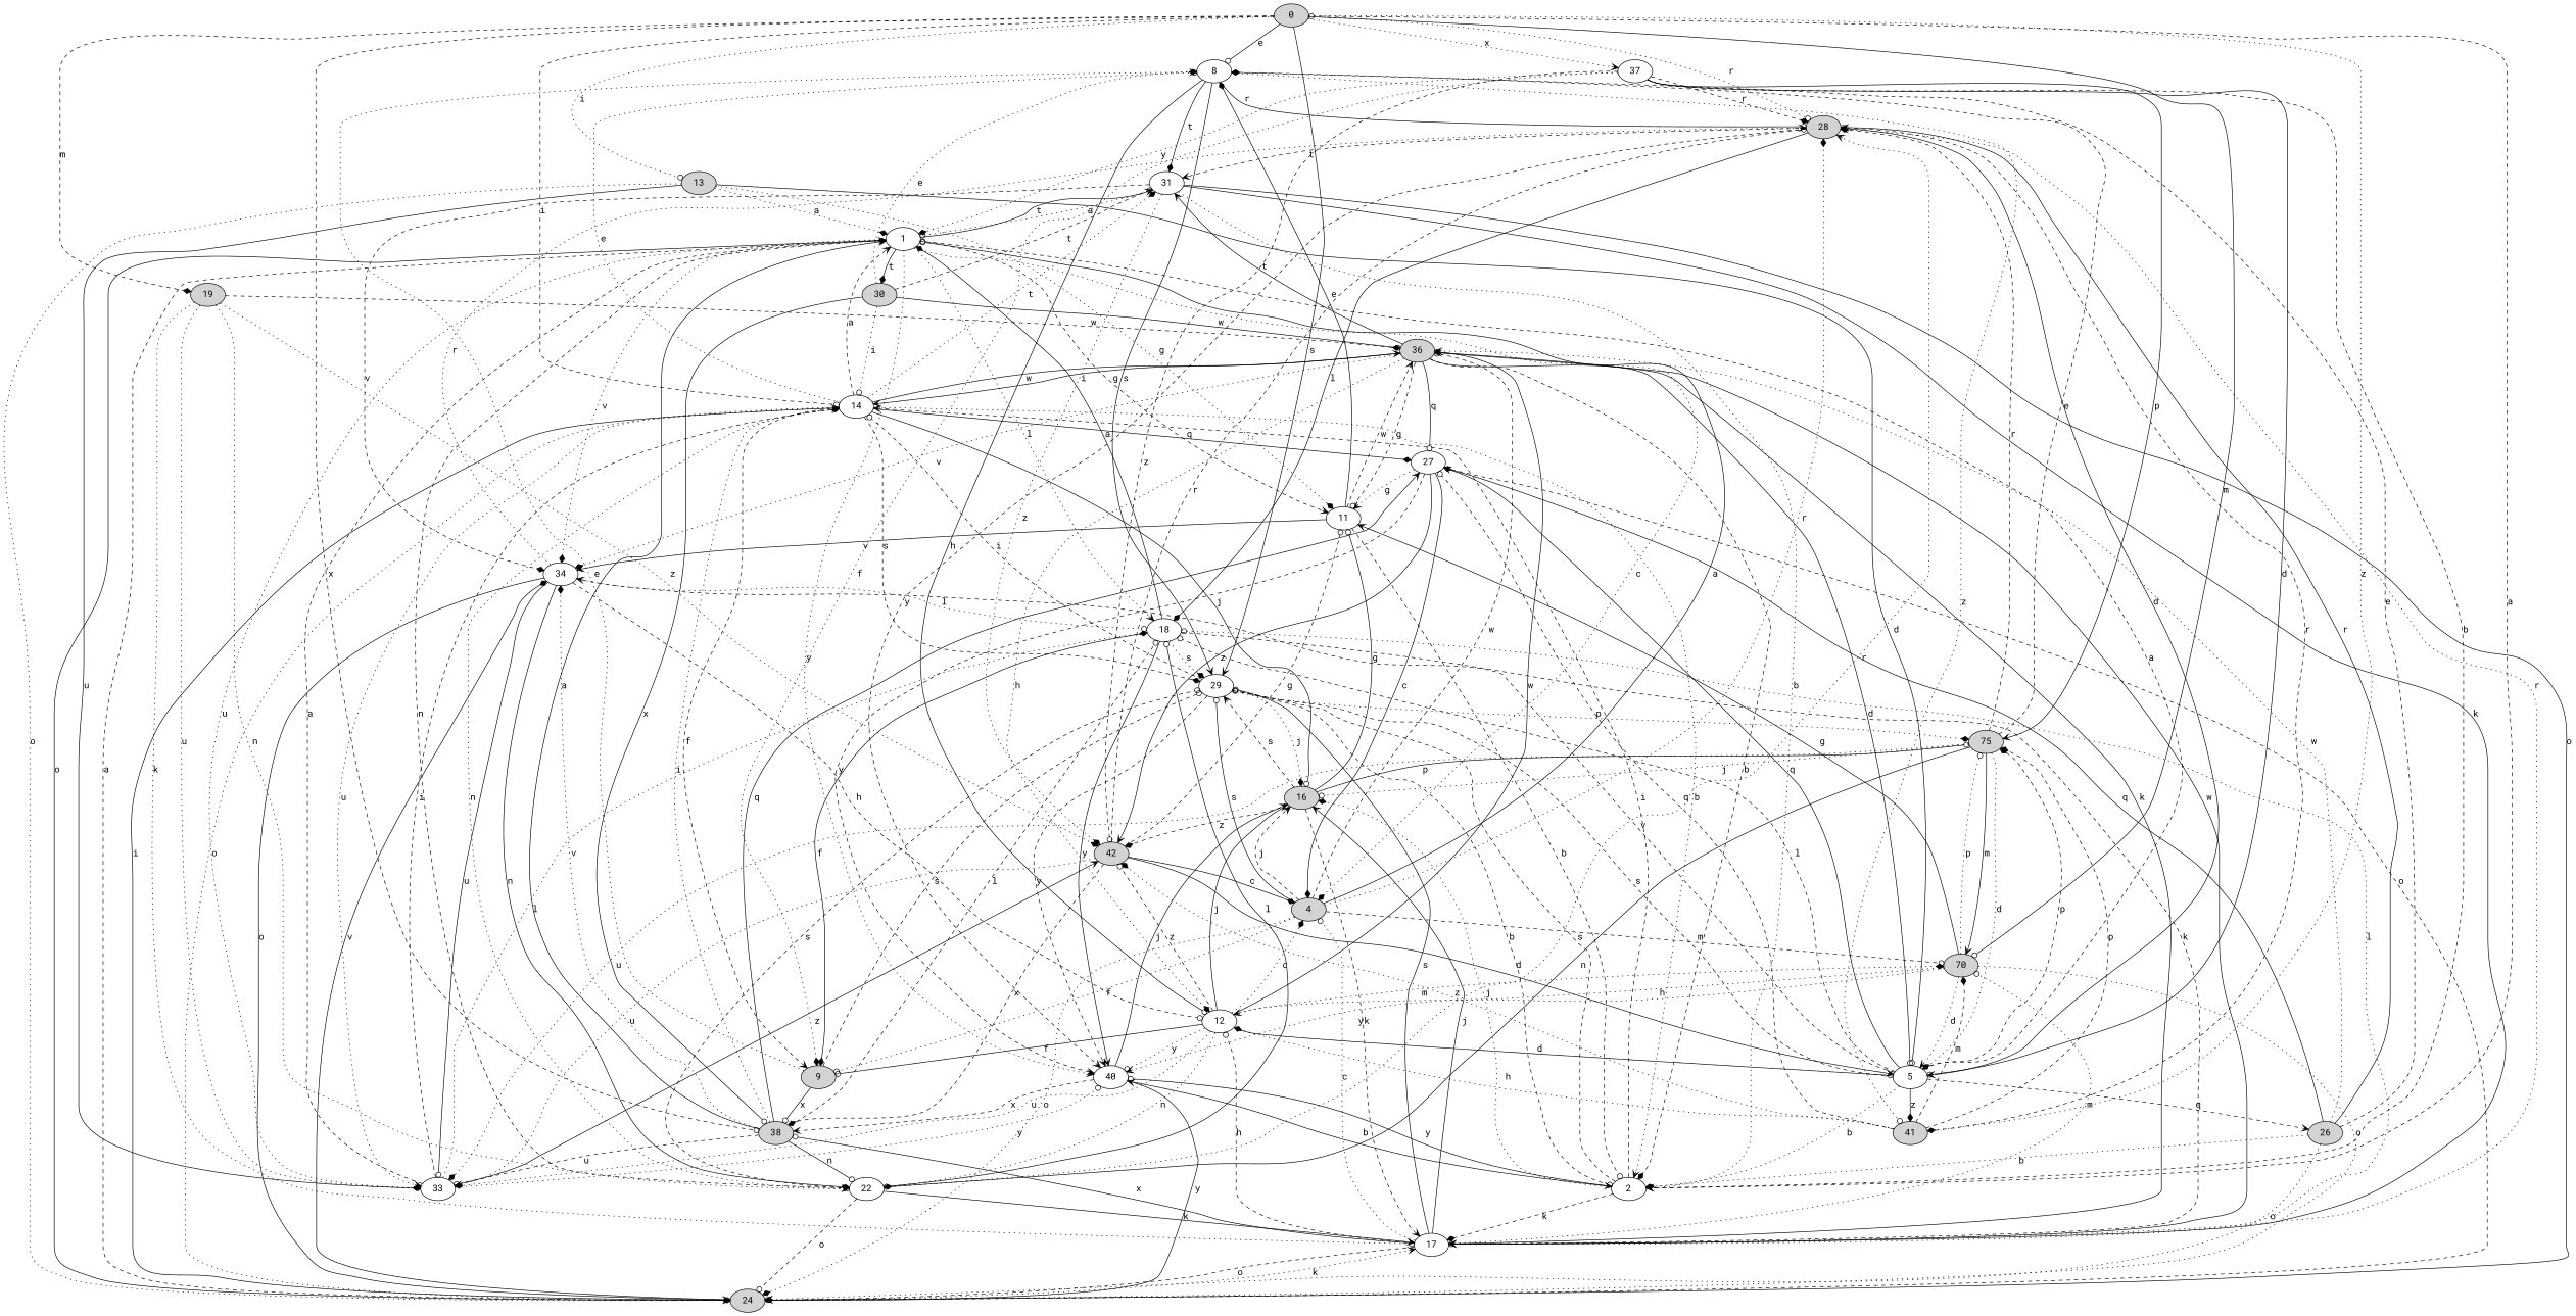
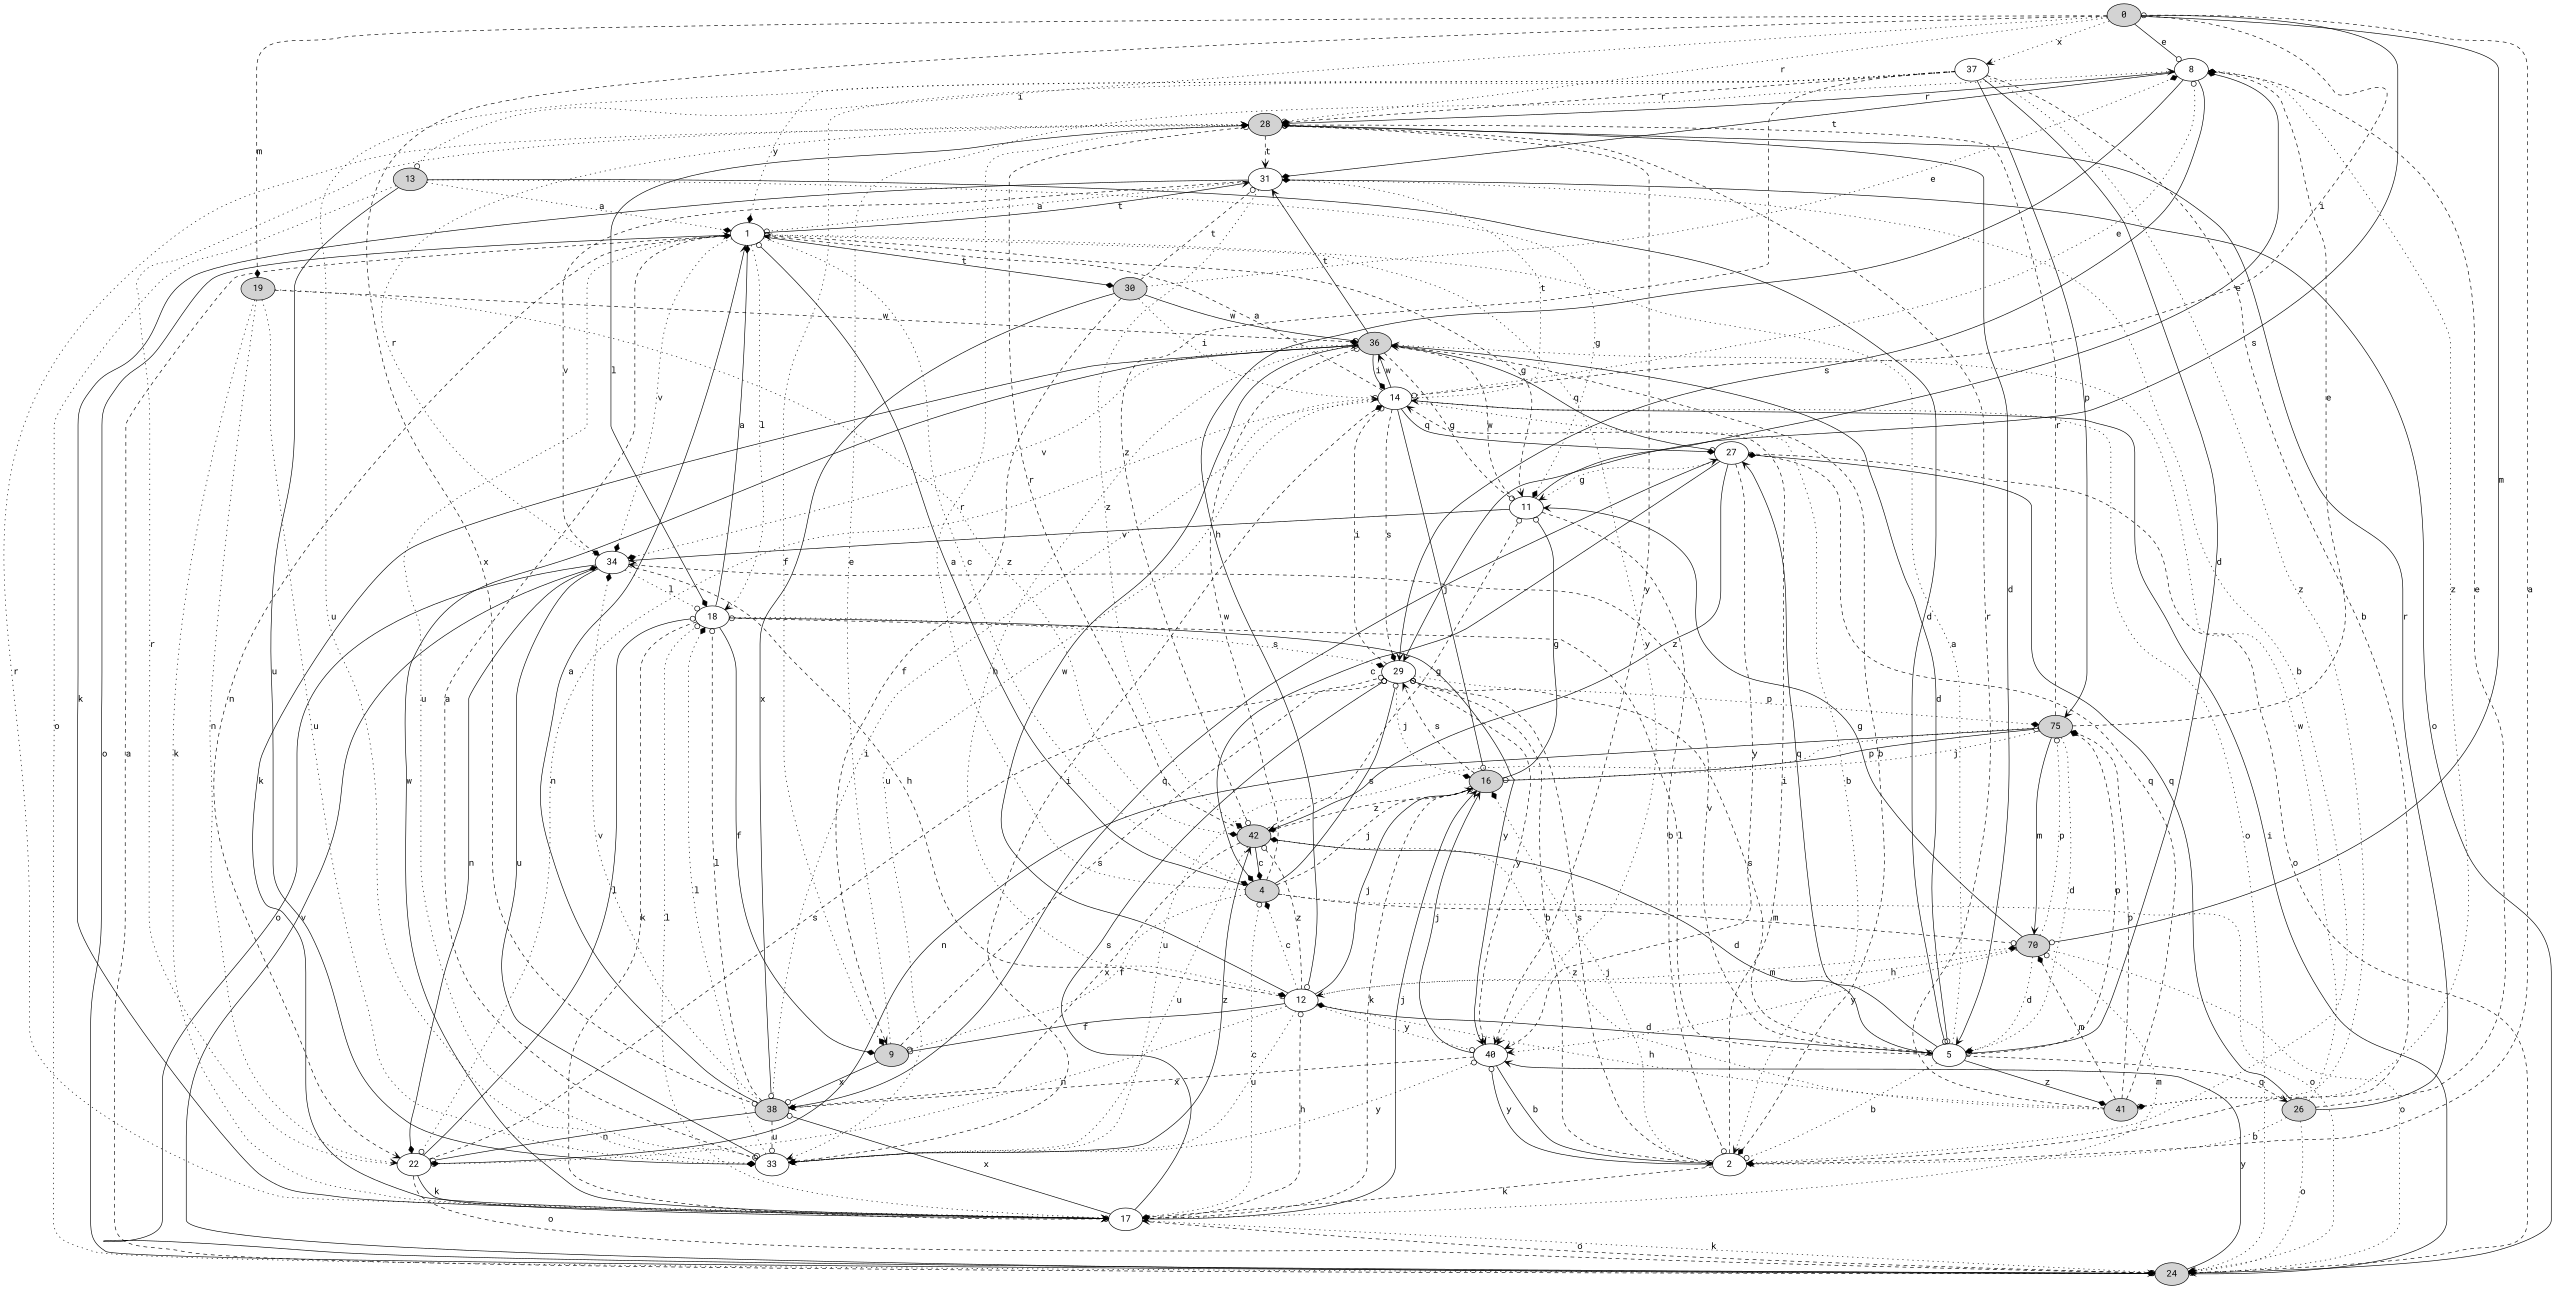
  strict digraph {
    fontname="Roboto Mono"
    node [fillcolor=white fontname="Roboto Mono" style=filled]
    edge [arrowhead=odot fontname="Roboto Mono" style=dotted]
    0 [fillcolor=lightgrey]
    8
    13 [fillcolor=lightgrey]
    14
    19 [fillcolor=lightgrey]
    n6 [fillcolor=lightgrey label=70]
    28 [fillcolor=lightgrey]
    29
    37
    38 [fillcolor=lightgrey]
    41 [fillcolor=lightgrey]
    31
    12
    1
    11
    24 [fillcolor=lightgrey]
    33
    5
    22
    2
    16 [fillcolor=lightgrey]
    9 [fillcolor=lightgrey]
    36 [fillcolor=lightgrey]
    27
    17
    42 [fillcolor=lightgrey]
    40
    n28 [fillcolor=lightgrey label=75]
    18
    34
    4 [fillcolor=lightgrey]
    30 [fillcolor=lightgrey]
    26 [fillcolor=lightgrey]
    0 -> 8 [label=e style=solid]
    0 -> 13 [label=i]
    0 -> 14 [label=i style=dashed]
    0 -> 19 [arrowhead=diamond label=m style=dashed]
    0 -> n6 [label=m style=solid]
    0 -> 28 [label=r]
    0 -> 29 [arrowhead=vee label=s style=solid]
    0 -> 37 [arrowhead=vee label=x]
    0 -> 38 [label=x style=dashed]
-   0 -> 41 [arrowhead=diamond label=z]
+   37 -> 41 [arrowhead=diamond label=z]
    8 -> 28 [label=r style=solid]
    8 -> 29 [arrowhead=vee label=s style=solid]
    8 -> 41 [label=z]
    8 -> 31 [arrowhead=diamond label=t style=solid]
    8 -> 12 [label=h style=solid]
    13 -> 1 [arrowhead=diamond label=a]
    13 -> 11 [arrowhead=diamond label=g]
    13 -> 24 [arrowhead=diamond label=o]
    13 -> 33 [arrowhead=diamond label=u style=solid]
    13 -> 5 [label=d style=solid]
    14 -> 8 [label=e]
    14 -> 29 [arrowhead=diamond label=s style=dashed]
    14 -> 31 [arrowhead=diamond label=t]
    14 -> 1 [arrowhead=vee label=a style=dashed]
    14 -> 24 [arrowhead=vee label=o]
    14 -> 33 [arrowhead=vee label=u]
    14 -> 22 [label=n]
    14 -> 2 [arrowhead=vee label=b]
    14 -> 16 [label=j style=solid]
-   14 -> 9 [arrowhead=vee label=f style=dashed]
+   30 -> 9 [arrowhead=vee label=f style=dashed]
    14 -> 36 [arrowhead=vee label=w style=solid]
    14 -> 27 [arrowhead=diamond label=q style=solid]
    19 -> 33 [arrowhead=diamond label=u]
    19 -> 22 [arrowhead=vee label=n]
    19 -> 36 [arrowhead=diamond label=w style=dashed]
    19 -> 17 [label=k]
    19 -> 42 [arrowhead=diamond label=z]
    n6 -> 12 [arrowhead=vee label=h]
    n6 -> 11 [arrowhead=vee label=g style=solid]
    n6 -> 24 [label=o]
    n6 -> 5 [arrowhead=vee label=d]
    n6 -> 40 [arrowhead=vee label=y]
    n6 -> n28 [label=p]
    28 -> 31 [arrowhead=vee label=t style=dashed]
    28 -> 5 [arrowhead=vee label=d style=solid]
    28 -> 40 [arrowhead=vee label=y style=dashed]
    28 -> 18 [arrowhead=diamond label=l style=solid]
    29 -> 14 [label=i style=dashed]
    29 -> 2 [label=b style=dashed]
    29 -> 16 [arrowhead=diamond label=j]
    29 -> 40 [arrowhead=vee label=y style=dashed]
    29 -> n28 [arrowhead=diamond label=p]
    37 -> 28 [arrowhead=diamond label=r style=dashed]
    37 -> 1 [arrowhead=diamond label=y]
+   37 -> 33 [arrowhead=diamond label=u]
    37 -> 5 [label=d style=solid]
    37 -> 2 [arrowhead=vee label=b style=dashed]
    37 -> 9 [arrowhead=diamond label=f]
    37 -> 42 [label=z style=dashed]
    37 -> n28 [arrowhead=vee label=p style=solid]
    38 -> 14 [arrowhead=vee label=i]
    38 -> 1 [arrowhead=vee label=a style=solid]
    38 -> 33 [label=u style=dashed]
    38 -> 22 [label=n style=solid]
    38 -> 27 [arrowhead=vee label=q style=solid]
    38 -> 18 [label=l style=dashed]
    38 -> 34 [arrowhead=diamond label=v]
    41 -> n6 [arrowhead=diamond label=m style=dashed]
    41 -> 28 [label=r style=dashed]
    41 -> 12 [arrowhead=diamond label=h]
    41 -> 27 [label=q style=dashed]
    41 -> 42 [arrowhead=diamond label=z]
    41 -> n28 [arrowhead=diamond label=p style=dashed]
    31 -> 1 [label=a]
    31 -> 24 [arrowhead=vee label=o style=solid]
    31 -> 2 [arrowhead=vee label=b]
    31 -> 17 [arrowhead=vee label=k style=solid]
    31 -> 42 [arrowhead=diamond label=z]
    31 -> 34 [arrowhead=diamond label=v style=dashed]
    12 -> n6 [arrowhead=diamond label=m]
    12 -> 33 [arrowhead=diamond label=u]
    12 -> 5 [label=d style=solid]
    12 -> 22 [label=n]
    12 -> 16 [label=j style=solid]
    12 -> 9 [label=f style=solid]
    12 -> 36 [label=w style=solid]
    12 -> 42 [label=z style=dashed]
    12 -> 40 [label=y]
    12 -> 4 [arrowhead=diamond label=c]
    1 -> 31 [arrowhead=vee label=t style=solid]
    1 -> 11 [arrowhead=vee label=g style=dashed]
    1 -> 24 [label=o style=solid]
    1 -> 33 [label=u]
    1 -> 22 [arrowhead=vee label=n style=dashed]
    1 -> 40 [arrowhead=vee label=y]
    1 -> 18 [arrowhead=vee label=l]
    1 -> 34 [arrowhead=diamond label=v]
    1 -> 4 [arrowhead=diamond label=c]
    1 -> 30 [arrowhead=diamond label=t style=solid]
    11 -> 8 [arrowhead=diamond label=e style=solid]
    11 -> 2 [label=b style=dashed]
    11 -> 36 [arrowhead=vee label=w style=dashed]
    11 -> 34 [arrowhead=vee label=v style=solid]
    24 -> 14 [arrowhead=vee label=i style=solid]
    24 -> 1 [arrowhead=diamond label=a style=dashed]
    24 -> 17 [arrowhead=vee label=k]
    24 -> 40 [arrowhead=vee label=y style=solid]
    24 -> 34 [arrowhead=diamond label=v style=solid]
    33 -> 14 [arrowhead=diamond label=i style=dashed]
    33 -> 1 [arrowhead=vee label=a style=dashed]
    33 -> 42 [arrowhead=vee label=z style=solid]
    33 -> 40 [label=y]
    33 -> 18 [arrowhead=diamond label=l]
    5 -> 29 [label=s style=dashed]
    5 -> 41 [arrowhead=diamond label=z style=solid]
-   5 -> 1 [label=a style=dashed]
-   5 -> 2 [arrowhead=diamond label=b]
+   5 -> 1 [label=a]
+   5 -> 2 [label=b]
    5 -> 27 [arrowhead=vee label=q style=solid]
    5 -> n28 [arrowhead=diamond label=p style=dashed]
    5 -> 18 [label=l style=dashed]
    5 -> 34 [arrowhead=vee label=v style=dashed]
    5 -> 26 [arrowhead=vee label=q style=dashed]
    22 -> 28 [arrowhead=vee label=r]
    22 -> 29 [label=s style=dashed]
    22 -> 24 [label=o style=dashed]
    22 -> 17 [arrowhead=vee label=k style=solid]
    22 -> 18 [label=l style=solid]
    2 -> 0 [label=a style=dashed]
    2 -> 14 [arrowhead=vee label=i style=dashed]
    2 -> 29 [label=s style=dashed]
    2 -> 16 [arrowhead=diamond label=j]
    2 -> 17 [arrowhead=diamond label=k style=dashed]
    2 -> 40 [label=y style=solid]
    16 -> 29 [arrowhead=vee label=s style=dashed]
    16 -> 11 [label=g style=solid]
    16 -> 17 [arrowhead=vee label=k style=dashed]
    16 -> 42 [arrowhead=diamond label=z style=dashed]
    16 -> n28 [label=p style=solid]
    9 -> 8 [arrowhead=vee label=e]
    9 -> 29 [label=s style=dashed]
    9 -> 38 [label=x style=solid]
-   36 -> 14 [arrowhead=vee label=i style=solid]
+   36 -> 14 [arrowhead=diamond label=i style=solid]
    36 -> 31 [arrowhead=vee label=t style=solid]
    36 -> 12 [arrowhead=diamond label=h]
    36 -> 11 [label=g style=dashed]
    36 -> 5 [label=d style=solid]
    36 -> 2 [arrowhead=diamond label=b style=dashed]
    36 -> 27 [label=q style=solid]
    36 -> 17 [arrowhead=vee label=k style=solid]
    36 -> 34 [arrowhead=diamond label=v]
    27 -> 11 [arrowhead=vee label=g]
    27 -> 24 [arrowhead=diamond label=o style=dashed]
    27 -> 42 [arrowhead=vee label=z style=solid]
    27 -> 40 [arrowhead=vee label=y style=dashed]
    27 -> 4 [arrowhead=diamond label=c style=solid]
    17 -> n6 [label=m]
    17 -> 28 [arrowhead=vee label=r]
    17 -> 29 [label=s style=solid]
    17 -> 38 [label=x style=solid]
    17 -> 12 [label=h style=dashed]
    17 -> 24 [arrowhead=diamond label=o style=dashed]
    17 -> 16 [arrowhead=vee label=j style=solid]
    17 -> 36 [arrowhead=vee label=w style=solid]
    17 -> 18 [label=l]
    17 -> 4 [label=c]
    42 -> 28 [label=r style=dashed]
    42 -> 38 [arrowhead=diamond label=x style=dashed]
    42 -> 11 [label=g style=dashed]
    42 -> 33 [arrowhead=vee label=u]
    42 -> 5 [arrowhead=vee label=d style=solid]
    42 -> 4 [arrowhead=diamond label=c style=solid]
    40 -> 38 [arrowhead=vee label=x style=dashed]
    40 -> 2 [arrowhead=vee label=b style=solid]
    40 -> 16 [arrowhead=vee label=j style=solid]
    n28 -> 8 [arrowhead=diamond label=e style=dashed]
    n28 -> n6 [arrowhead=vee label=m style=solid]
    n28 -> 28 [arrowhead=diamond label=r style=dashed]
    n28 -> 33 [arrowhead=diamond label=u]
    n28 -> 5 [arrowhead=diamond label=d]
    n28 -> 22 [arrowhead=diamond label=n style=solid]
    n28 -> 16 [label=j]
    18 -> 29 [arrowhead=diamond label=s]
    18 -> 1 [arrowhead=diamond label=a style=solid]
    18 -> 9 [arrowhead=diamond label=f style=solid]
    18 -> 17 [label=k style=dashed]
    18 -> 40 [arrowhead=vee label=y style=solid]
    34 -> 28 [arrowhead=vee label=r]
    34 -> 12 [label=h style=dashed]
    34 -> 24 [arrowhead=vee label=o style=solid]
    34 -> 33 [label=u style=solid]
    34 -> 22 [arrowhead=diamond label=n style=solid]
    34 -> 18 [label=l]
    4 -> n6 [label=m style=dashed]
    4 -> 28 [arrowhead=diamond label=r]
    4 -> 29 [label=s style=solid]
    4 -> 1 [label=a style=solid]
    4 -> 24 [arrowhead=diamond label=o]
    4 -> 16 [arrowhead=vee label=j style=dashed]
    4 -> 9 [label=f]
    4 -> 36 [label=w style=dashed]
    30 -> 8 [arrowhead=diamond label=e]
    30 -> 14 [label=i]
    30 -> 38 [label=x style=solid]
    30 -> 31 [label=t style=dashed]
    30 -> 36 [label=w style=solid]
    26 -> 8 [arrowhead=diamond label=e style=dashed]
-   26 -> 28 [arrowhead=vee label=r style=solid]
+   26 -> 28 [label=r style=solid]
    26 -> 24 [arrowhead=vee label=o]
    26 -> 2 [arrowhead=diamond label=b]
    26 -> 36 [arrowhead=vee label=w]
    26 -> 27 [arrowhead=diamond label=q style=solid]
  }
